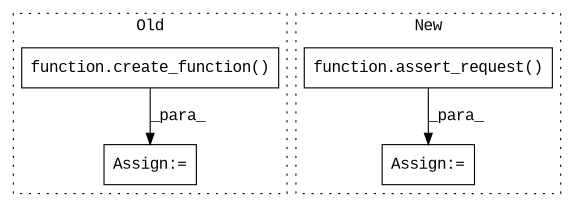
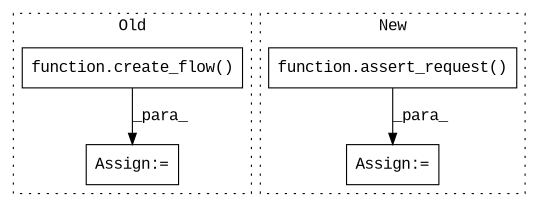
  digraph {
    fontname="Liberation Mono"
    node [a=75 l=3 shape=box fontname="Liberation Mono"]
    edge [fontname="Liberation Mono"]
-   n1 [l="12,33" label="function.create_function()" s="965,994"]
+   n1 [l="12,33" label="function.create_flow()" s="965,994"]
    n2 [a=68 label="Assign:=" s=962]
    n3 [l=159 label="function.assert_request()" s=1398]
    n4 [a=68 label="Assign:=" s=1395]
    subgraph cluster_1 {
      label=Old
      style=dotted
      n1
      n2
    }
    subgraph cluster_2 {
      label=New
      style=dotted
      n3
      n4
    }
    n1 -> n2 [label=_para_]
    n3 -> n4 [label=_para_]
  }
